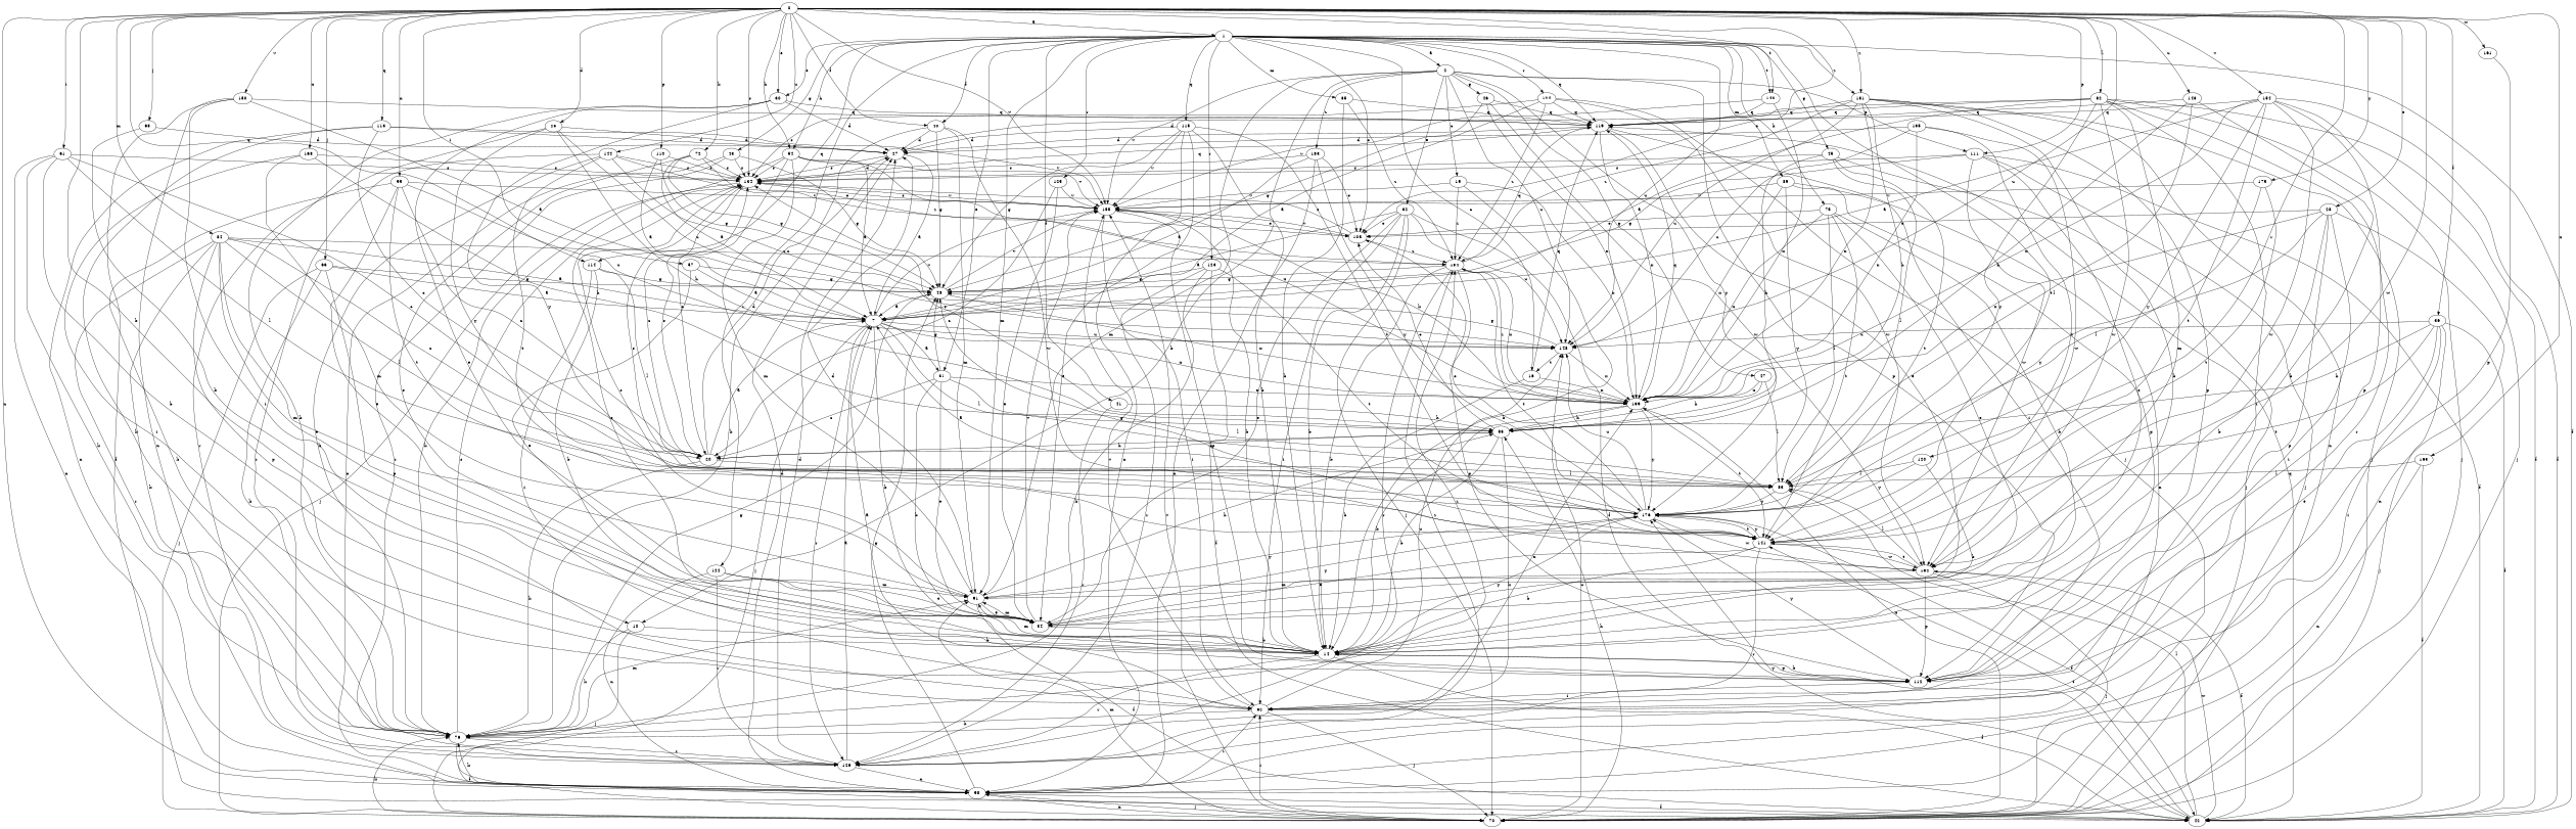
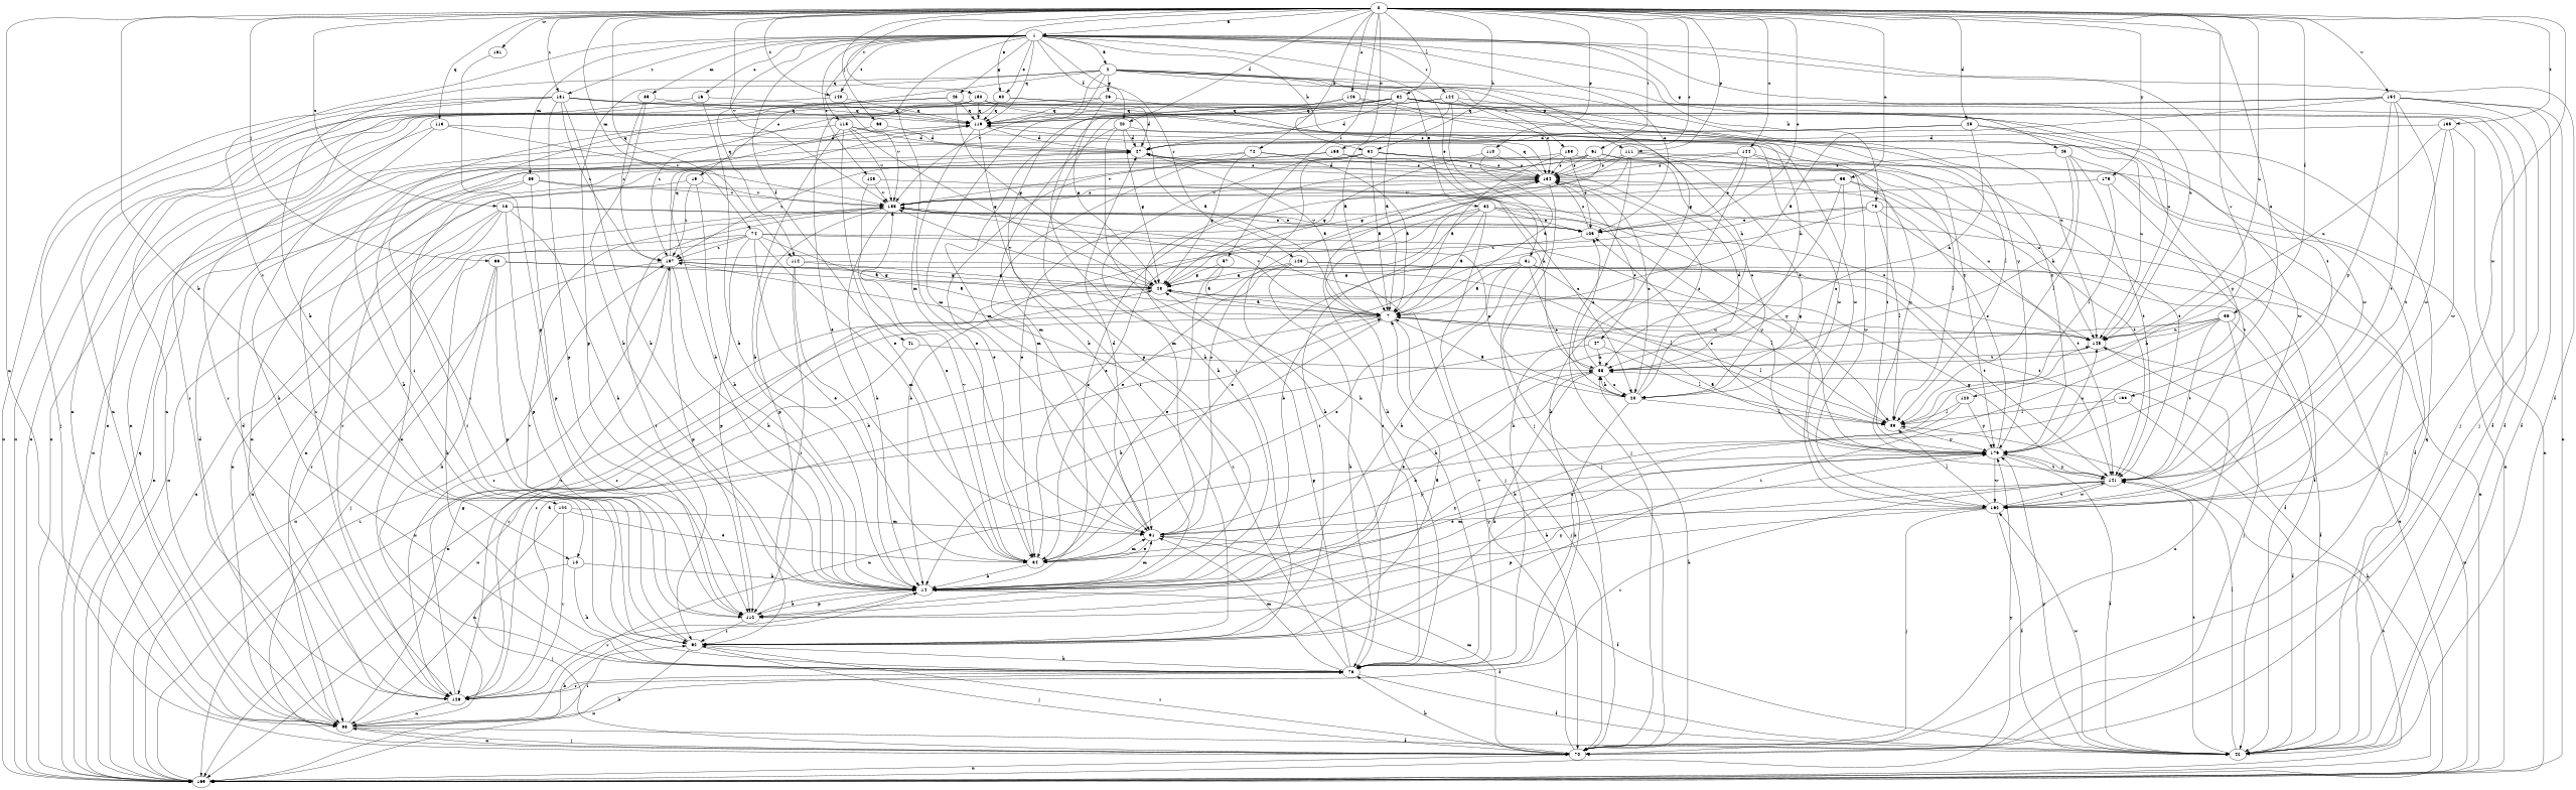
  strict digraph {
    0
    1
    n3 [label=10]
    25
    28
    30
    36
    40
    54
    57
    61
    66
    68
    72
    82
-   84
+   84 [label=74]
    95
    98
    105
    110
    111
    113
    114
    120
    134
    135
    140
    143
    144
    148
    150
    154
    155
    161
    162
    163
    168
    175
    181
    2
    16
    31
    41
    42
    43
    45
    75
    85
    89
    91
    115
    119
    122
    123
    124
    125
    141
    14
    70
    76
    176
    126
    27
    55
    112
    169
    62
    34
    48
    7
    20
    83
-   184
+   184 [label=187]
    19
    32
    46
    47
    183
    0 -> 1 [label=a]
    0 -> n3 [label=b]
    0 -> 25 [label=d]
    0 -> 28 [label=e]
    0 -> 30 [label=e]
    0 -> 36 [label=f]
    0 -> 40 [label=f]
    0 -> 54 [label=h]
    0 -> 57 [label=i]
    0 -> 61 [label=i]
    0 -> 66 [label=j]
    0 -> 68 [label=j]
    0 -> 72 [label=k]
    0 -> 82 [label=l]
    0 -> 84 [label=m]
    0 -> 95 [label=n]
    0 -> 98 [label=n]
    0 -> 105 [label=o]
    0 -> 110 [label=p]
    0 -> 111 [label=p]
    0 -> 113 [label=q]
    0 -> 114 [label=q]
    0 -> 120 [label=r]
    0 -> 134 [label=s]
+   0 -> 135 [label=t]
    0 -> 140 [label=t]
    0 -> 143 [label=u]
    0 -> 144 [label=u]
    0 -> 148 [label=u]
    0 -> 150 [label=v]
    0 -> 154 [label=v]
    0 -> 155 [label=v]
    0 -> 161 [label=w]
    0 -> 162 [label=w]
    0 -> 163 [label=x]
    0 -> 168 [label=x]
    0 -> 175 [label=y]
    0 -> 181 [label=z]
    1 -> 30 [label=e]
    1 -> 40 [label=f]
    1 -> 54 [label=h]
    1 -> 105 [label=o]
    1 -> 114 [label=q]
    1 -> 140 [label=t]
    1 -> 148 [label=u]
    1 -> 181 [label=z]
    1 -> 2 [label=a]
    1 -> 16 [label=c]
    1 -> 31 [label=e]
    1 -> 41 [label=f]
    1 -> 42 [label=f]
    1 -> 43 [label=g]
    1 -> 45 [label=g]
    1 -> 75 [label=k]
    1 -> 85 [label=m]
    1 -> 89 [label=m]
    1 -> 91 [label=m]
    1 -> 115 [label=q]
    1 -> 119 [label=q]
    1 -> 122 [label=r]
    1 -> 123 [label=r]
    1 -> 124 [label=r]
    1 -> 125 [label=r]
    1 -> 141 [label=t]
    n3 -> 14 [label=b]
    n3 -> 70 [label=j]
    n3 -> 76 [label=k]
    25 -> 148 [label=u]
    25 -> 176 [label=y]
    25 -> 126 [label=r]
    25 -> 27 [label=d]
    25 -> 55 [label=h]
    28 -> 98 [label=n]
    28 -> 105 [label=o]
    28 -> 14 [label=b]
    28 -> 176 [label=y]
    28 -> 112 [label=p]
    28 -> 169 [label=x]
    28 -> 62 [label=i]
    30 -> 119 [label=q]
    30 -> 76 [label=k]
    30 -> 176 [label=y]
    30 -> 27 [label=d]
    30 -> 34 [label=e]
    36 -> 148 [label=u]
    36 -> 42 [label=f]
    36 -> 141 [label=t]
    36 -> 70 [label=j]
    36 -> 55 [label=h]
    36 -> 112 [label=e]
    36 -> 62 [label=i]
    40 -> 162 [label=w]
    40 -> 91 [label=m]
    40 -> 76 [label=k]
    40 -> 27 [label=d]
    40 -> 48 [label=g]
    54 -> 134 [label=s]
    54 -> 155 [label=v]
    54 -> 91 [label=m]
    54 -> 76 [label=k]
    54 -> 169 [label=x]
    54 -> 7 [label=a]
    54 -> 20 [label=c]
    57 -> 34 [label=e]
    57 -> 48 [label=g]
    57 -> 7 [label=a]
    61 -> 98 [label=n]
    61 -> 134 [label=s]
    61 -> 14 [label=b]
    61 -> 76 [label=k]
    61 -> 20 [label=c]
    61 -> 83 [label=l]
    66 -> 70 [label=j]
    66 -> 76 [label=k]
    66 -> 112 [label=p]
    66 -> 48 [label=g]
    66 -> 7 [label=a]
    68 -> 14 [label=b]
    68 -> 27 [label=d]
    72 -> 134 [label=s]
    72 -> 34 [label=e]
    72 -> 48 [label=g]
    72 -> 7 [label=a]
    72 -> 184 [label=z]
    82 -> 162 [label=w]
    82 -> 42 [label=f]
    82 -> 91 [label=m]
    82 -> 119 [label=q]
    82 -> 70 [label=j]
    82 -> 176 [label=y]
    82 -> 126 [label=r]
    82 -> 27 [label=d]
    82 -> 62 [label=i]
    82 -> 7 [label=a]
    84 -> 91 [label=m]
    84 -> 76 [label=k]
    84 -> 126 [label=r]
    84 -> 112 [label=p]
    84 -> 34 [label=e]
    84 -> 7 [label=a]
    84 -> 20 [label=c]
    84 -> 83 [label=l]
    84 -> 184 [label=z]
    95 -> 148 [label=u]
    95 -> 155 [label=v]
    95 -> 141 [label=t]
    95 -> 76 [label=k]
    95 -> 34 [label=e]
    95 -> 20 [label=c]
    98 -> 42 [label=f]
    98 -> 70 [label=j]
    98 -> 76 [label=k]
    98 -> 27 [label=d]
    98 -> 62 [label=i]
    98 -> 48 [label=g]
    105 -> 134 [label=s]
    105 -> 155 [label=v]
    105 -> 184 [label=z]
    110 -> 134 [label=s]
    110 -> 48 [label=g]
    110 -> 7 [label=a]
    111 -> 134 [label=s]
    111 -> 162 [label=w]
    111 -> 42 [label=f]
    111 -> 70 [label=j]
    111 -> 34 [label=e]
    111 -> 48 [label=g]
    113 -> 98 [label=n]
    113 -> 155 [label=v]
    113 -> 76 [label=k]
    113 -> 27 [label=d]
-   113 -> 20 [label=c]
    114 -> 14 [label=b]
    114 -> 62 [label=i]
    114 -> 48 [label=g]
    114 -> 83 [label=l]
    120 -> 14 [label=b]
    120 -> 176 [label=y]
    120 -> 83 [label=l]
    134 -> 155 [label=v]
    134 -> 119 [label=q]
    134 -> 70 [label=j]
    134 -> 27 [label=d]
    134 -> 20 [label=c]
    135 -> 148 [label=u]
    135 -> 162 [label=w]
    135 -> 141 [label=t]
    135 -> 27 [label=d]
    135 -> 169 [label=x]
    140 -> 155 [label=v]
    140 -> 119 [label=q]
    140 -> 169 [label=x]
    143 -> 119 [label=q]
    143 -> 14 [label=b]
    143 -> 55 [label=h]
    143 -> 83 [label=l]
    144 -> 105 [label=o]
    144 -> 134 [label=s]
    144 -> 148 [label=u]
    144 -> 141 [label=t]
    144 -> 76 [label=k]
    144 -> 126 [label=r]
-   148 -> 16 [label=t]
+   148 -> 55 [label=t]
    148 -> 169 [label=x]
    148 -> 48 [label=g]
    150 -> 98 [label=n]
    150 -> 42 [label=f]
    150 -> 119 [label=q]
    150 -> 62 [label=i]
    150 -> 7 [label=a]
    154 -> 162 [label=w]
    154 -> 42 [label=f]
    154 -> 119 [label=q]
    154 -> 141 [label=t]
    154 -> 70 [label=j]
    154 -> 176 [label=y]
    154 -> 112 [label=p]
    154 -> 169 [label=x]
    154 -> 7 [label=a]
    155 -> 105 [label=o]
    155 -> 134 [label=s]
    155 -> 14 [label=b]
    155 -> 112 [label=p]
-   155 -> 169 [label=k]
+   155 -> 169 [label=x]
    155 -> 62 [label=i]
    161 -> 112 [label=p]
    162 -> 42 [label=f]
    162 -> 91 [label=m]
    162 -> 141 [label=t]
    162 -> 70 [label=j]
    162 -> 112 [label=p]
    162 -> 83 [label=l]
    163 -> 98 [label=n]
    163 -> 42 [label=f]
    163 -> 83 [label=l]
    168 -> 134 [label=s]
    168 -> 91 [label=m]
    168 -> 55 [label=h]
    168 -> 62 [label=i]
    175 -> 155 [label=v]
    175 -> 141 [label=t]
    175 -> 83 [label=l]
    181 -> 98 [label=n]
    181 -> 148 [label=u]
    181 -> 119 [label=q]
    181 -> 14 [label=b]
    181 -> 70 [label=j]
    181 -> 55 [label=h]
    181 -> 112 [label=p]
    181 -> 169 [label=x]
    181 -> 184 [label=z]
    2 -> n3 [label=b]
    2 -> 111 [label=p]
    2 -> 148 [label=u]
    2 -> 155 [label=v]
    2 -> 91 [label=m]
    2 -> 176 [label=y]
    2 -> 112 [label=p]
    2 -> 19 [label=c]
    2 -> 32 [label=e]
    2 -> 46 [label=g]
    2 -> 47 [label=g]
    2 -> 183 [label=z]
    16 -> 119 [label=q]
    16 -> 14 [label=b]
    16 -> 169 [label=x]
    31 -> 14 [label=b]
    31 -> 169 [label=x]
    31 -> 34 [label=e]
    31 -> 48 [label=g]
-   7 -> 31 [label=a]
+   31 -> 7 [label=a]
    31 -> 20 [label=c]
    31 -> 83 [label=l]
    41 -> 126 [label=r]
    41 -> 55 [label=h]
    42 -> 162 [label=w]
    42 -> 119 [label=q]
    42 -> 141 [label=t]
    42 -> 176 [label=y]
    42 -> 83 [label=l]
    43 -> 98 [label=n]
    43 -> 134 [label=s]
+   43 -> 119 [label=q]
    43 -> 126 [label=r]
    43 -> 48 [label=g]
    45 -> 134 [label=s]
    45 -> 141 [label=t]
    45 -> 70 [label=j]
    45 -> 55 [label=h]
    45 -> 83 [label=l]
    75 -> 105 [label=o]
    75 -> 141 [label=t]
    75 -> 14 [label=b]
    75 -> 169 [label=x]
    75 -> 34 [label=e]
    75 -> 83 [label=l]
    85 -> 119 [label=q]
    85 -> 14 [label=b]
    85 -> 184 [label=z]
    89 -> 98 [label=n]
    89 -> 155 [label=v]
    89 -> 176 [label=y]
    89 -> 112 [label=p]
    89 -> 169 [label=x]
    91 -> 134 [label=s]
    91 -> 42 [label=f]
    91 -> 176 [label=y]
    91 -> 27 [label=d]
    91 -> 55 [label=h]
    91 -> 34 [label=e]
    115 -> 98 [label=n]
    115 -> 155 [label=v]
    115 -> 141 [label=t]
    115 -> 14 [label=b]
    115 -> 27 [label=d]
    115 -> 34 [label=e]
    115 -> 48 [label=g]
    119 -> 27 [label=d]
    119 -> 169 [label=x]
    119 -> 62 [label=i]
    119 -> 34 [label=e]
    122 -> 98 [label=n]
    122 -> 91 [label=m]
    122 -> 126 [label=r]
    122 -> 34 [label=e]
    123 -> 42 [label=f]
    123 -> 141 [label=t]
    123 -> 76 [label=k]
    123 -> 126 [label=r]
    123 -> 48 [label=g]
    124 -> 134 [label=s]
    124 -> 162 [label=w]
    124 -> 119 [label=q]
    124 -> 70 [label=j]
    124 -> 7 [label=a]
    124 -> 184 [label=z]
    125 -> 155 [label=v]
    125 -> 34 [label=e]
    125 -> 20 [label=c]
    141 -> 162 [label=w]
    141 -> 14 [label=b]
    141 -> 176 [label=y]
    141 -> 126 [label=r]
    141 -> 34 [label=e]
    141 -> 48 [label=g]
    14 -> 134 [label=s]
    14 -> 42 [label=f]
    14 -> 91 [label=m]
    14 -> 176 [label=y]
    14 -> 126 [label=r]
    14 -> 112 [label=p]
    70 -> 98 [label=n]
    70 -> 148 [label=u]
    70 -> 155 [label=v]
    70 -> 91 [label=m]
    70 -> 76 [label=k]
    70 -> 55 [label=h]
    70 -> 169 [label=x]
    70 -> 62 [label=i]
    76 -> 134 [label=s]
    76 -> 42 [label=f]
    76 -> 91 [label=m]
    76 -> 126 [label=r]
    76 -> 48 [label=g]
    76 -> 184 [label=z]
    176 -> 105 [label=o]
    176 -> 134 [label=s]
    176 -> 148 [label=u]
    176 -> 162 [label=w]
    176 -> 42 [label=f]
    176 -> 141 [label=t]
    176 -> 7 [label=a]
    126 -> 98 [label=n]
    126 -> 27 [label=d]
    126 -> 7 [label=a]
    126 -> 184 [label=z]
    27 -> 134 [label=s]
    27 -> 7 [label=a]
    55 -> 105 [label=o]
    55 -> 134 [label=s]
    55 -> 14 [label=b]
    55 -> 76 [label=k]
    55 -> 20 [label=c]
    112 -> 14 [label=b]
    112 -> 176 [label=y]
    112 -> 62 [label=i]
    169 -> 119 [label=q]
    169 -> 141 [label=t]
    169 -> 14 [label=b]
    169 -> 176 [label=y]
    169 -> 55 [label=h]
    169 -> 184 [label=z]
    62 -> 148 [label=u]
    62 -> 155 [label=v]
    62 -> 70 [label=j]
    62 -> 76 [label=k]
    62 -> 169 [label=x]
    62 -> 7 [label=a]
    34 -> 155 [label=v]
    34 -> 91 [label=m]
    34 -> 14 [label=b]
    34 -> 176 [label=y]
    48 -> 155 [label=v]
    48 -> 169 [label=x]
    48 -> 7 [label=a]
    7 -> 148 [label=u]
    7 -> 155 [label=v]
    7 -> 14 [label=b]
    7 -> 70 [label=j]
    7 -> 126 [label=r]
    7 -> 169 [label=x]
    7 -> 83 [label=l]
    20 -> 134 [label=s]
    20 -> 76 [label=k]
    20 -> 27 [label=d]
    20 -> 55 [label=h]
    20 -> 7 [label=a]
    20 -> 83 [label=l]
    83 -> 176 [label=y]
    184 -> 119 [label=q]
    184 -> 141 [label=t]
    184 -> 14 [label=b]
    184 -> 126 [label=r]
    184 -> 112 [label=p]
    184 -> 169 [label=x]
    184 -> 48 [label=g]
    19 -> 155 [label=v]
    19 -> 14 [label=b]
    19 -> 169 [label=x]
    19 -> 184 [label=z]
    32 -> 105 [label=o]
    32 -> 148 [label=u]
    32 -> 42 [label=f]
    32 -> 14 [label=b]
    32 -> 70 [label=j]
    32 -> 62 [label=i]
    32 -> 34 [label=e]
    32 -> 7 [label=a]
    46 -> 162 [label=w]
    46 -> 119 [label=q]
    46 -> 169 [label=x]
    46 -> 48 [label=g]
    47 -> 55 [label=h]
    47 -> 169 [label=x]
    47 -> 83 [label=l]
    183 -> 98 [label=n]
    183 -> 105 [label=o]
    183 -> 134 [label=s]
    183 -> 176 [label=y]
    183 -> 7 [label=a]
  }
